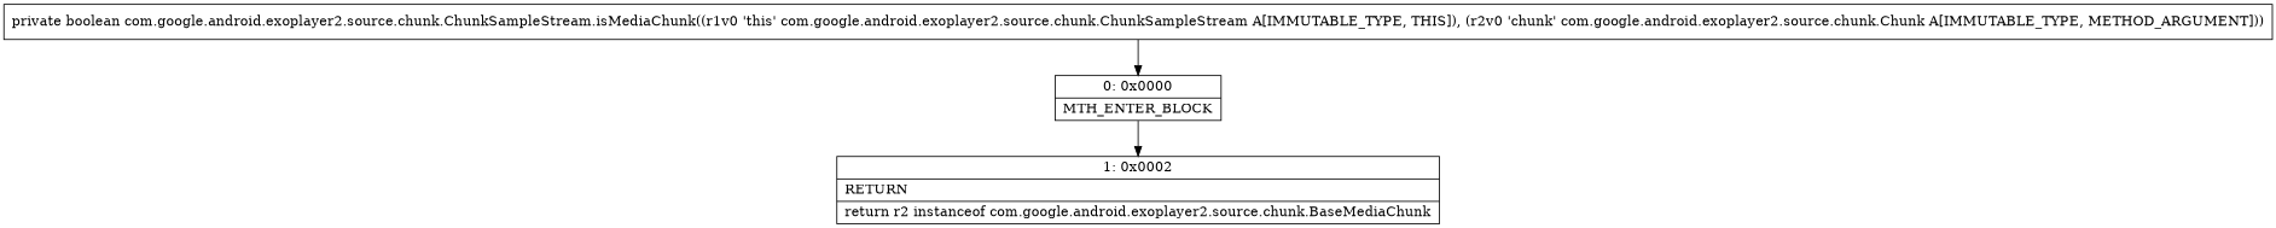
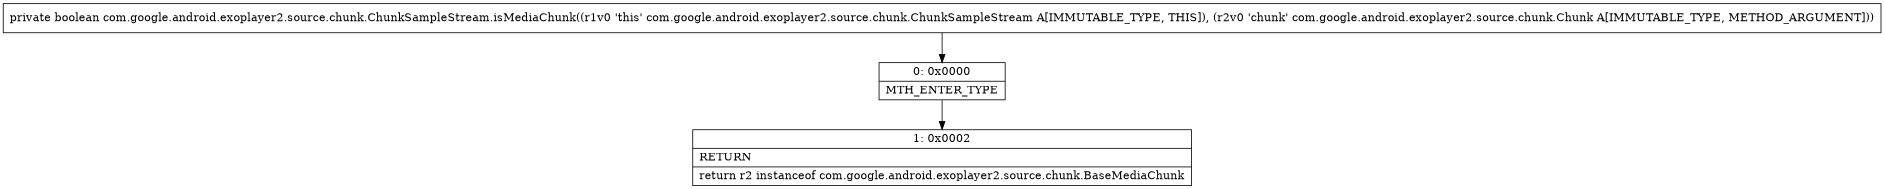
  digraph {
    node [shape=record]
-   n1 [label="{0\:\ 0x0000|MTH_ENTER_BLOCK\l}"]
+   n1 [label="{0\:\ 0x0000|MTH_ENTER_TYPE\l}"]
    n2 [label="{1\:\ 0x0002|RETURN\l|return r2 instanceof com.google.android.exoplayer2.source.chunk.BaseMediaChunk\l}"]
    n3 [label="{private boolean com.google.android.exoplayer2.source.chunk.ChunkSampleStream.isMediaChunk((r1v0 'this' com.google.android.exoplayer2.source.chunk.ChunkSampleStream A[IMMUTABLE_TYPE, THIS]), (r2v0 'chunk' com.google.android.exoplayer2.source.chunk.Chunk A[IMMUTABLE_TYPE, METHOD_ARGUMENT])) }"]
    n1 -> n2
    n3 -> n1
  }
